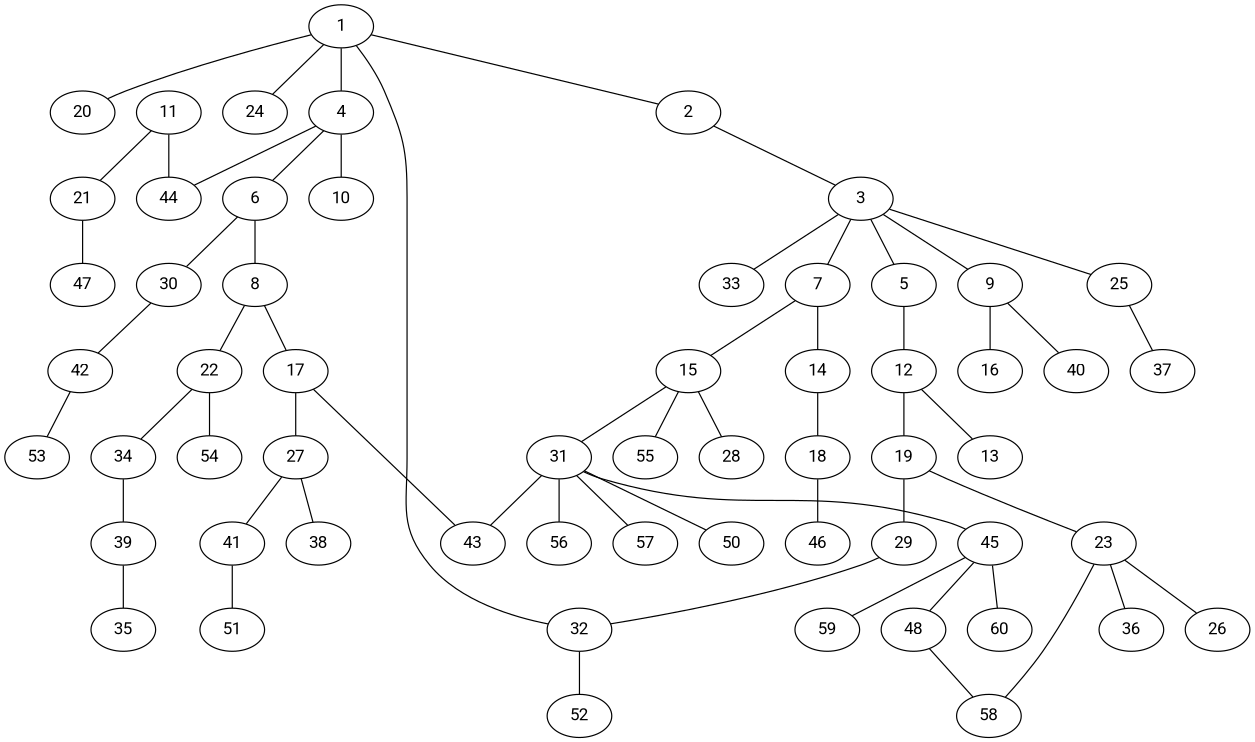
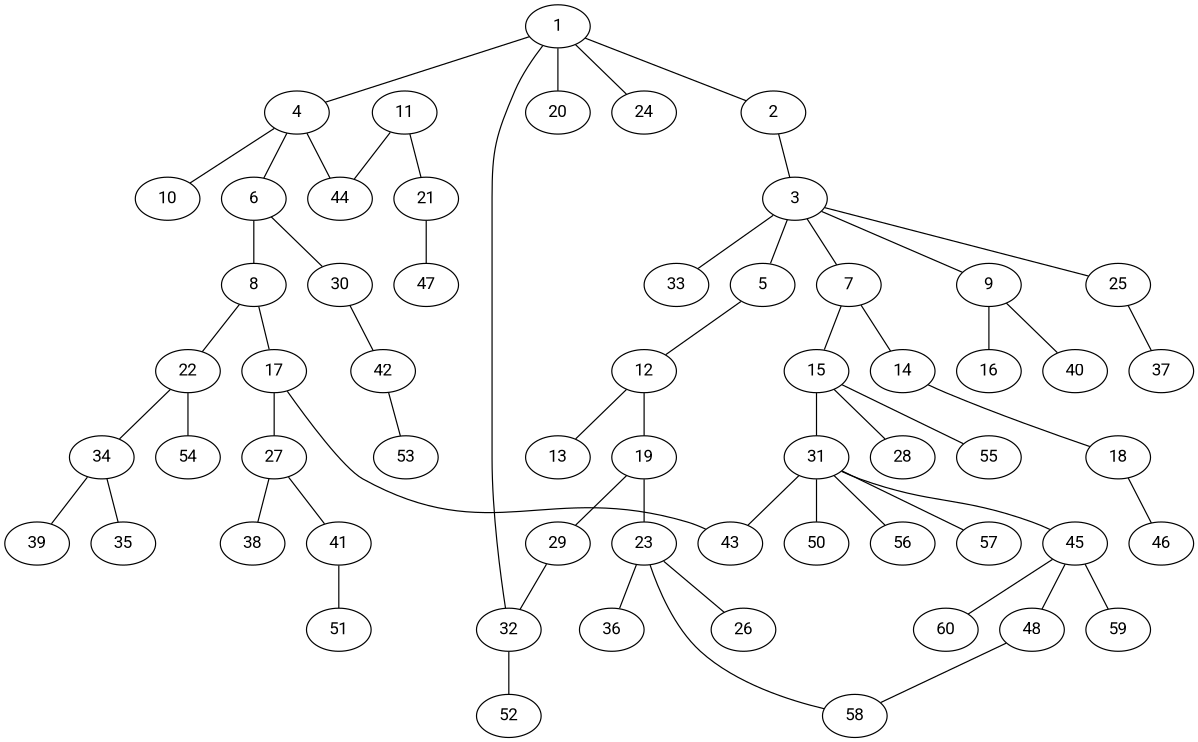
  graph {
    fontname=Roboto
    node [fontname=Roboto]
    edge [fontname=Roboto]
    1
    2
    4
    20
    24
    32
    3
    6
    10
    44
    52
    5
    7
    9
    25
    33
    8
    30
    11
    21
    12
    14
    15
    16
    40
    37
    13
    19
    18
    28
    31
    55
    17
    22
    42
    47
    23
    29
    27
    43
    34
    54
    53
    46
    45
    50
    56
    57
    38
    41
    35
    39
    26
    36
    58
    48
    59
    60
    51
    1 -- 2
    1 -- 4
    1 -- 20
    1 -- 24
    1 -- 32
    2 -- 3
    4 -- 6
    4 -- 10
    4 -- 44
    32 -- 52
    3 -- 5
    3 -- 7
    3 -- 9
    3 -- 25
    3 -- 33
    6 -- 8
    6 -- 30
    5 -- 12
    7 -- 14
    7 -- 15
    9 -- 16
    9 -- 40
    25 -- 37
    8 -- 17
    8 -- 22
    30 -- 42
    11 -- 44
    11 -- 21
    21 -- 47
    12 -- 13
    12 -- 19
    14 -- 18
    15 -- 28
    15 -- 31
    15 -- 55
    19 -- 23
    19 -- 29
    18 -- 46
    31 -- 43
    31 -- 45
    31 -- 50
    31 -- 56
    31 -- 57
    17 -- 27
    17 -- 43
    22 -- 34
    22 -- 54
    42 -- 53
    23 -- 26
    23 -- 36
    23 -- 58
    29 -- 32
    27 -- 38
    27 -- 41
-   39 -- 35
+   34 -- 35
    34 -- 39
    45 -- 48
    45 -- 59
    45 -- 60
    41 -- 51
    48 -- 58
  }
